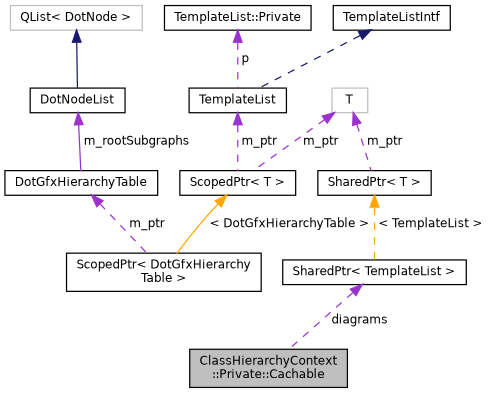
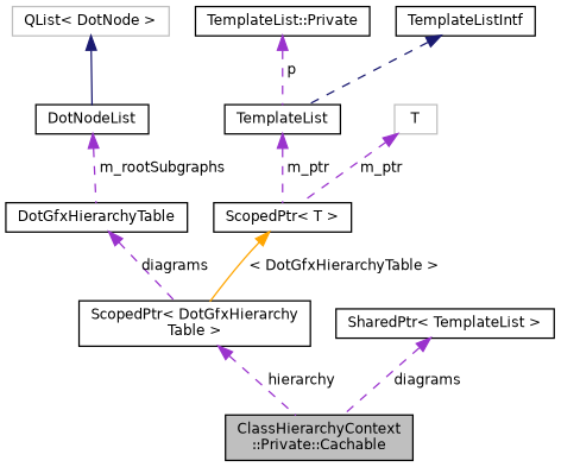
  digraph {
    node [color=black fillcolor=white fontname=Helvetica fontsize=10 shape=record style=filled]
    edge [color=darkorchid3 dir=back fontname=Helvetica fontsize=10 labelfontname=Helvetica labelfontsize=10 style=dashed]
    n1 [fillcolor=grey75 fontcolor=black height=0.2 label="ClassHierarchyContext\l::Private::Cachable" width=0.4]
    n2 [height=0.2 label="ScopedPtr\< DotGfxHierarchy\lTable \>" width=0.4]
    n3 [height=0.2 label=DotGfxHierarchyTable width=0.4]
    n4 [height=0.2 label=DotNodeList width=0.4]
    n5 [color=grey75 height=0.2 label="QList\< DotNode \>" width=0.4]
    n6 [height=0.2 label="ScopedPtr\< T \>" width=0.4]
    n7 [color=grey75 height=0.2 label=T width=0.4]
-   n8 [height=0.2 label="SharedPtr\< T \>" width=0.4]
    n9 [height=0.2 label="SharedPtr\< TemplateList \>" width=0.4]
    n10 [height=0.2 label=TemplateList width=0.4]
    n11 [height=0.2 label=TemplateListIntf width=0.4]
    n12 [height=0.2 label="TemplateList::Private" width=0.4]
-   n3 -> n2 [label=" m_ptr"]
-   n4 -> n3 [label=" m_rootSubgraphs" style=solid]
+   n2 -> n1 [label=" hierarchy"]
+   n3 -> n2 [label=" diagrams"]
+   n4 -> n3 [label=" m_rootSubgraphs"]
    n5 -> n4 [color=midnightblue style=solid]
    n6 -> n2 [color=orange label=" \< DotGfxHierarchyTable \>" style=solid]
    n7 -> n6 [label=" m_ptr"]
-   n7 -> n8 [label=" m_ptr"]
-   n8 -> n9 [color=orange label=" \< TemplateList \>"]
    n9 -> n1 [label=" diagrams"]
    n10 -> n6 [label=" m_ptr"]
    n11 -> n10 [color=midnightblue]
    n12 -> n10 [label=" p"]
  }
